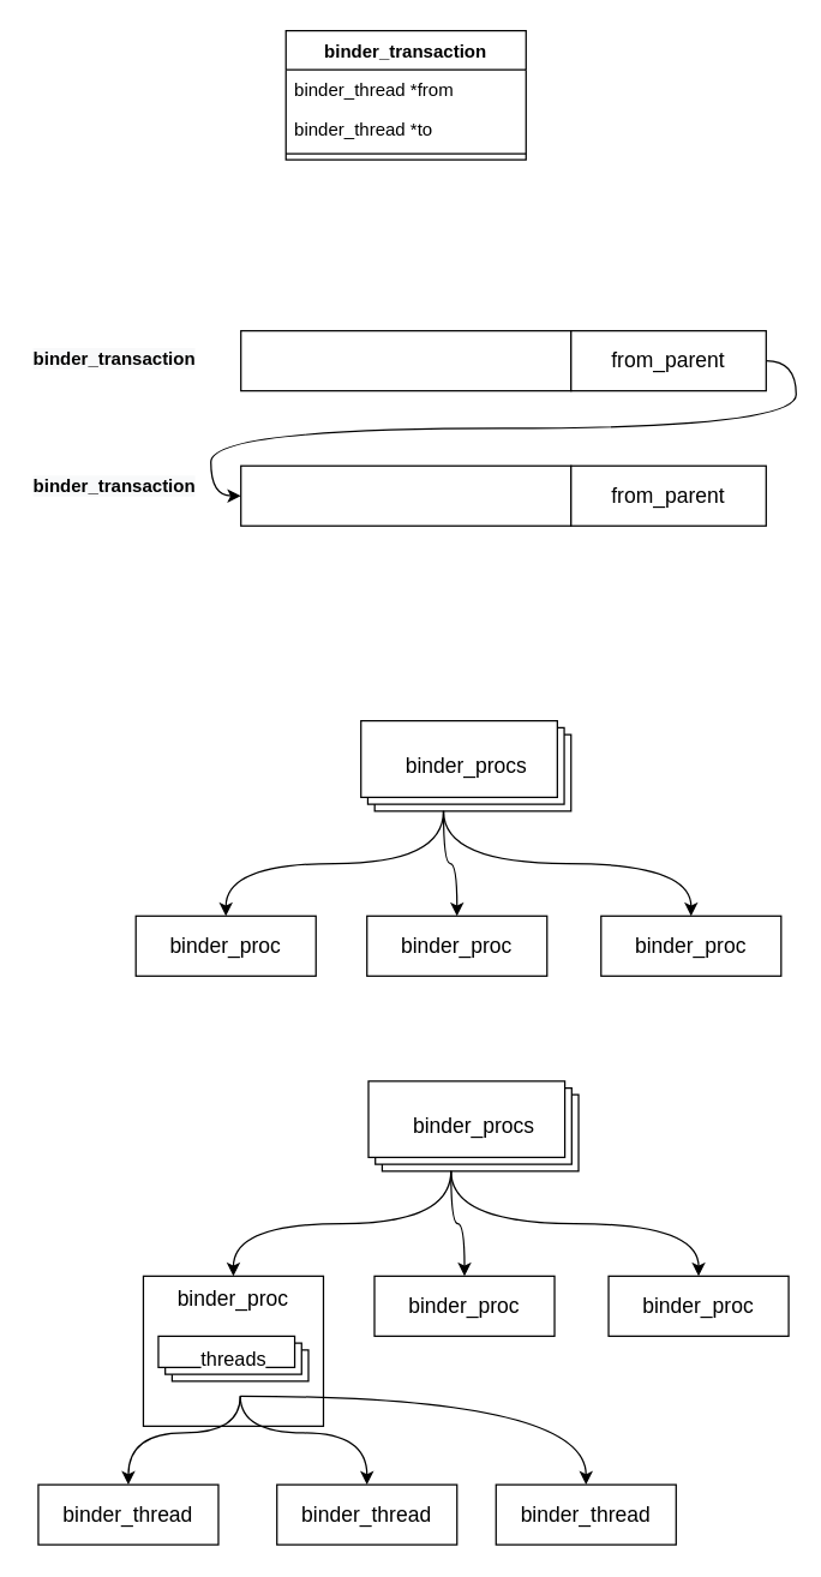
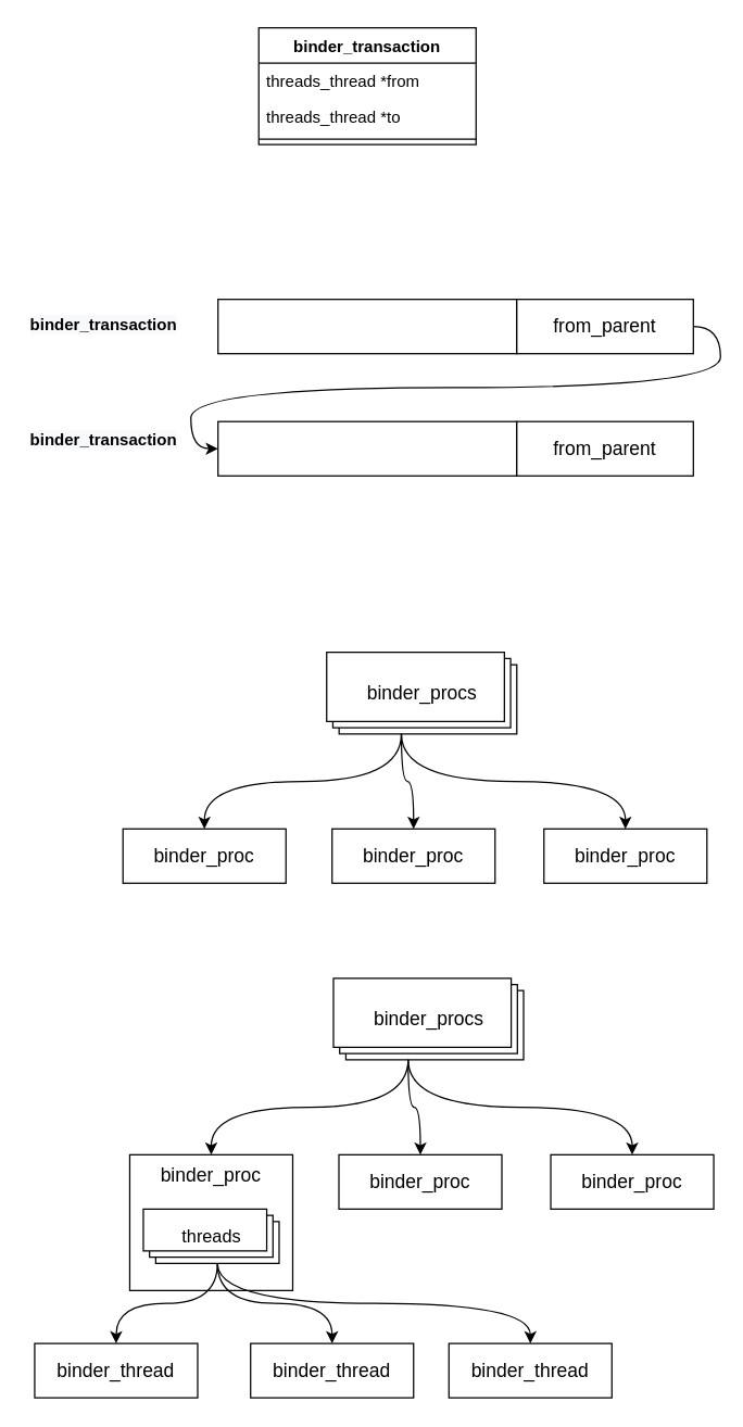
  <mxCell id="0" />
  <mxCell id="1" parent="0" />
  <mxCell id="2" value="binder_transaction" style="swimlane;fontStyle=1;align=center;verticalAlign=top;childLayout=stackLayout;horizontal=1;startSize=26;horizontalStack=0;resizeParent=1;resizeParentMax=0;resizeLast=0;collapsible=1;marginBottom=0;" parent="1" vertex="1"><mxGeometry x="190" y="20" width="160" height="86" as="geometry" /></mxCell>
- <mxCell id="3" value="binder_thread *from" style="text;strokeColor=none;fillColor=none;align=left;verticalAlign=top;spacingLeft=4;spacingRight=4;overflow=hidden;rotatable=0;points=[[0,0.5],[1,0.5]];portConstraint=eastwest;" parent="2" vertex="1"><mxGeometry y="26" width="160" height="26" as="geometry" /></mxCell>
- <mxCell id="4" value="binder_thread *to" style="text;strokeColor=none;fillColor=none;align=left;verticalAlign=top;spacingLeft=4;spacingRight=4;overflow=hidden;rotatable=0;points=[[0,0.5],[1,0.5]];portConstraint=eastwest;" parent="2" vertex="1"><mxGeometry y="52" width="160" height="26" as="geometry" /></mxCell>
+ <mxCell id="3" value="threads_thread *from" style="text;strokeColor=none;fillColor=none;align=left;verticalAlign=top;spacingLeft=4;spacingRight=4;overflow=hidden;rotatable=0;points=[[0,0.5],[1,0.5]];portConstraint=eastwest;" parent="2" vertex="1"><mxGeometry y="26" width="160" height="26" as="geometry" /></mxCell>
+ <mxCell id="4" value="threads_thread *to" style="text;strokeColor=none;fillColor=none;align=left;verticalAlign=top;spacingLeft=4;spacingRight=4;overflow=hidden;rotatable=0;points=[[0,0.5],[1,0.5]];portConstraint=eastwest;" parent="2" vertex="1"><mxGeometry y="52" width="160" height="26" as="geometry" /></mxCell>
  <mxCell id="5" value="" style="line;strokeWidth=1;fillColor=none;align=left;verticalAlign=middle;spacingTop=-1;spacingLeft=3;spacingRight=3;rotatable=0;labelPosition=right;points=[];portConstraint=eastwest;" parent="2" vertex="1"><mxGeometry y="78" width="160" height="8" as="geometry" /></mxCell>
  <mxCell id="6" value="" style="rounded=0;whiteSpace=wrap;html=1;" parent="1" vertex="1"><mxGeometry x="160" y="220" width="220" height="40" as="geometry" /></mxCell>
  <mxCell id="7" style="edgeStyle=orthogonalEdgeStyle;rounded=0;orthogonalLoop=1;jettySize=auto;html=1;exitX=1;exitY=0.5;exitDx=0;exitDy=0;entryX=0;entryY=0.5;entryDx=0;entryDy=0;fontFamily=Helvetica;fontSize=14;curved=1;" parent="1" source="8" target="10" edge="1"><mxGeometry relative="1" as="geometry" /></mxCell>
  <mxCell id="8" value="&lt;span style=&quot;font-size: 14px; background-color: rgb(255, 255, 255);&quot;&gt;from_parent&lt;/span&gt;" style="rounded=0;whiteSpace=wrap;html=1;fontFamily=Helvetica;fontSize=14;" parent="1" vertex="1"><mxGeometry x="380" y="220" width="130" height="40" as="geometry" /></mxCell>
  <mxCell id="9" value="&lt;span style=&quot;color: rgb(0, 0, 0); font-family: helvetica; font-size: 12px; font-style: normal; font-weight: 700; letter-spacing: normal; text-align: center; text-indent: 0px; text-transform: none; word-spacing: 0px; background-color: rgb(248, 249, 250); display: inline; float: none;&quot;&gt;binder_transaction&lt;/span&gt;" style="text;whiteSpace=wrap;html=1;" parent="1" vertex="1"><mxGeometry x="20" y="225" width="130" height="30" as="geometry" /></mxCell>
  <mxCell id="10" value="" style="rounded=0;whiteSpace=wrap;html=1;" parent="1" vertex="1"><mxGeometry x="160" y="310" width="220" height="40" as="geometry" /></mxCell>
  <mxCell id="11" value="&lt;span style=&quot;font-size: 14px; background-color: rgb(255, 255, 255);&quot;&gt;from_parent&lt;/span&gt;" style="rounded=0;whiteSpace=wrap;html=1;fontFamily=Helvetica;fontSize=14;" parent="1" vertex="1"><mxGeometry x="380" y="310" width="130" height="40" as="geometry" /></mxCell>
  <mxCell id="12" value="&lt;span style=&quot;color: rgb(0, 0, 0); font-family: helvetica; font-size: 12px; font-style: normal; font-weight: 700; letter-spacing: normal; text-align: center; text-indent: 0px; text-transform: none; word-spacing: 0px; background-color: rgb(248, 249, 250); display: inline; float: none;&quot;&gt;binder_transaction&lt;/span&gt;" style="text;whiteSpace=wrap;html=1;" parent="1" vertex="1"><mxGeometry x="20" y="310" width="130" height="30" as="geometry" /></mxCell>
  <mxCell id="13" style="edgeStyle=orthogonalEdgeStyle;curved=1;rounded=0;orthogonalLoop=1;jettySize=auto;html=1;exitX=0;exitY=0;exitDx=55;exitDy=60;exitPerimeter=0;fontFamily=Helvetica;fontSize=14;" parent="1" source="14" target="15" edge="1"><mxGeometry relative="1" as="geometry" /></mxCell>
  <mxCell id="14" value="binder_procs" style="verticalLabelPosition=middle;verticalAlign=middle;html=1;shape=mxgraph.basic.layered_rect;dx=9.14;outlineConnect=0;fontFamily=Helvetica;fontSize=14;textDirection=ltr;labelPosition=center;align=center;" parent="1" vertex="1"><mxGeometry x="240" y="480" width="140" height="60" as="geometry" /></mxCell>
  <mxCell id="15" value="binder_proc" style="rounded=0;whiteSpace=wrap;html=1;fontFamily=Helvetica;fontSize=14;" parent="1" vertex="1"><mxGeometry x="90" y="610" width="120" height="40" as="geometry" /></mxCell>
  <mxCell id="16" value="binder_proc" style="rounded=0;whiteSpace=wrap;html=1;fontFamily=Helvetica;fontSize=14;" parent="1" vertex="1"><mxGeometry x="244" y="610" width="120" height="40" as="geometry" /></mxCell>
  <mxCell id="17" style="edgeStyle=orthogonalEdgeStyle;curved=1;rounded=0;orthogonalLoop=1;jettySize=auto;html=1;exitX=0;exitY=0;exitDx=55;exitDy=60;exitPerimeter=0;fontFamily=Helvetica;fontSize=14;" parent="1" source="14" target="16" edge="1"><mxGeometry relative="1" as="geometry"><mxPoint x="295" y="500" as="sourcePoint" /><mxPoint x="160" y="620" as="targetPoint" /></mxGeometry></mxCell>
  <mxCell id="18" value="binder_proc" style="rounded=0;whiteSpace=wrap;html=1;fontFamily=Helvetica;fontSize=14;" parent="1" vertex="1"><mxGeometry x="400" y="610" width="120" height="40" as="geometry" /></mxCell>
  <mxCell id="19" style="edgeStyle=orthogonalEdgeStyle;curved=1;rounded=0;orthogonalLoop=1;jettySize=auto;html=1;exitX=0;exitY=0;exitDx=55;exitDy=60;exitPerimeter=0;fontFamily=Helvetica;fontSize=14;" parent="1" source="14" target="18" edge="1"><mxGeometry relative="1" as="geometry"><mxPoint x="295" y="500" as="sourcePoint" /><mxPoint x="314" y="620" as="targetPoint" /></mxGeometry></mxCell>
  <mxCell id="20" style="edgeStyle=orthogonalEdgeStyle;curved=1;rounded=0;orthogonalLoop=1;jettySize=auto;html=1;exitX=0;exitY=0;exitDx=55;exitDy=60;exitPerimeter=0;fontFamily=Helvetica;fontSize=14;" parent="1" source="21" target="22" edge="1"><mxGeometry relative="1" as="geometry" /></mxCell>
  <mxCell id="21" value="binder_procs" style="verticalLabelPosition=middle;verticalAlign=middle;html=1;shape=mxgraph.basic.layered_rect;dx=9.14;outlineConnect=0;fontFamily=Helvetica;fontSize=14;textDirection=ltr;labelPosition=center;align=center;" parent="1" vertex="1"><mxGeometry x="245" y="720" width="140" height="60" as="geometry" /></mxCell>
  <mxCell id="22" value="binder_proc" style="rounded=0;whiteSpace=wrap;html=1;fontFamily=Helvetica;fontSize=14;verticalAlign=top;" parent="1" vertex="1"><mxGeometry x="95" y="850" width="120" height="100" as="geometry" /></mxCell>
  <mxCell id="23" value="binder_proc" style="rounded=0;whiteSpace=wrap;html=1;fontFamily=Helvetica;fontSize=14;" parent="1" vertex="1"><mxGeometry x="249" y="850" width="120" height="40" as="geometry" /></mxCell>
  <mxCell id="24" style="edgeStyle=orthogonalEdgeStyle;curved=1;rounded=0;orthogonalLoop=1;jettySize=auto;html=1;exitX=0;exitY=0;exitDx=55;exitDy=60;exitPerimeter=0;fontFamily=Helvetica;fontSize=14;" parent="1" source="21" target="23" edge="1"><mxGeometry relative="1" as="geometry"><mxPoint x="300" y="740" as="sourcePoint" /><mxPoint x="165" y="860" as="targetPoint" /></mxGeometry></mxCell>
  <mxCell id="25" value="binder_proc" style="rounded=0;whiteSpace=wrap;html=1;fontFamily=Helvetica;fontSize=14;" parent="1" vertex="1"><mxGeometry x="405" y="850" width="120" height="40" as="geometry" /></mxCell>
  <mxCell id="26" style="edgeStyle=orthogonalEdgeStyle;curved=1;rounded=0;orthogonalLoop=1;jettySize=auto;html=1;exitX=0;exitY=0;exitDx=55;exitDy=60;exitPerimeter=0;fontFamily=Helvetica;fontSize=14;" parent="1" source="21" target="25" edge="1"><mxGeometry relative="1" as="geometry"><mxPoint x="300" y="740" as="sourcePoint" /><mxPoint x="319" y="860" as="targetPoint" /></mxGeometry></mxCell>
  <mxCell id="27" style="edgeStyle=orthogonalEdgeStyle;curved=1;rounded=0;orthogonalLoop=1;jettySize=auto;html=1;exitX=0;exitY=0;exitDx=54.57;exitDy=40;exitPerimeter=0;fontFamily=Helvetica;fontSize=13;" parent="1" source="30" target="31" edge="1"><mxGeometry relative="1" as="geometry" /></mxCell>
  <mxCell id="28" style="edgeStyle=orthogonalEdgeStyle;curved=1;rounded=0;orthogonalLoop=1;jettySize=auto;html=1;exitX=0;exitY=0;exitDx=54.57;exitDy=40;exitPerimeter=0;fontFamily=Helvetica;fontSize=13;" parent="1" source="30" target="32" edge="1"><mxGeometry relative="1" as="geometry" /></mxCell>
  <mxCell id="29" style="edgeStyle=orthogonalEdgeStyle;curved=1;rounded=0;orthogonalLoop=1;jettySize=auto;html=1;exitX=0;exitY=0;exitDx=54.57;exitDy=40;exitPerimeter=0;fontFamily=Helvetica;fontSize=13;" parent="1" source="30" target="33" edge="1"><mxGeometry relative="1" as="geometry" /></mxCell>
- <mxCell id="30" value="&lt;span style=&quot;font-size: 13px; background-color: rgb(255, 255, 255);&quot;&gt;threads&lt;/span&gt;" style="verticalLabelPosition=middle;verticalAlign=middle;html=1;shape=mxgraph.basic.layered_rect;dx=9.14;outlineConnect=0;fontFamily=Helvetica;fontSize=13;textDirection=ltr;labelPosition=center;align=center;" parent="1" vertex="1"><mxGeometry x="105" y="890" width="100" height="30" as="geometry" /></mxCell>
+ <mxCell id="30" value="&lt;span style=&quot;font-size: 13px; background-color: rgb(255, 255, 255);&quot;&gt;threads&lt;/span&gt;" style="verticalLabelPosition=middle;verticalAlign=middle;html=1;shape=mxgraph.basic.layered_rect;dx=9.14;outlineConnect=0;fontFamily=Helvetica;fontSize=13;textDirection=ltr;labelPosition=center;align=center;" parent="1" vertex="1"><mxGeometry x="105" y="890" width="100" height="40" as="geometry" /></mxCell>
  <mxCell id="31" value="binder_thread" style="rounded=0;whiteSpace=wrap;html=1;fontFamily=Helvetica;fontSize=14;" parent="1" vertex="1"><mxGeometry x="25" y="989" width="120" height="40" as="geometry" /></mxCell>
  <mxCell id="32" value="binder_thread" style="rounded=0;whiteSpace=wrap;html=1;fontFamily=Helvetica;fontSize=14;" parent="1" vertex="1"><mxGeometry x="184" y="989" width="120" height="40" as="geometry" /></mxCell>
  <mxCell id="33" value="binder_thread" style="rounded=0;whiteSpace=wrap;html=1;fontFamily=Helvetica;fontSize=14;" parent="1" vertex="1"><mxGeometry x="330" y="989" width="120" height="40" as="geometry" /></mxCell>
